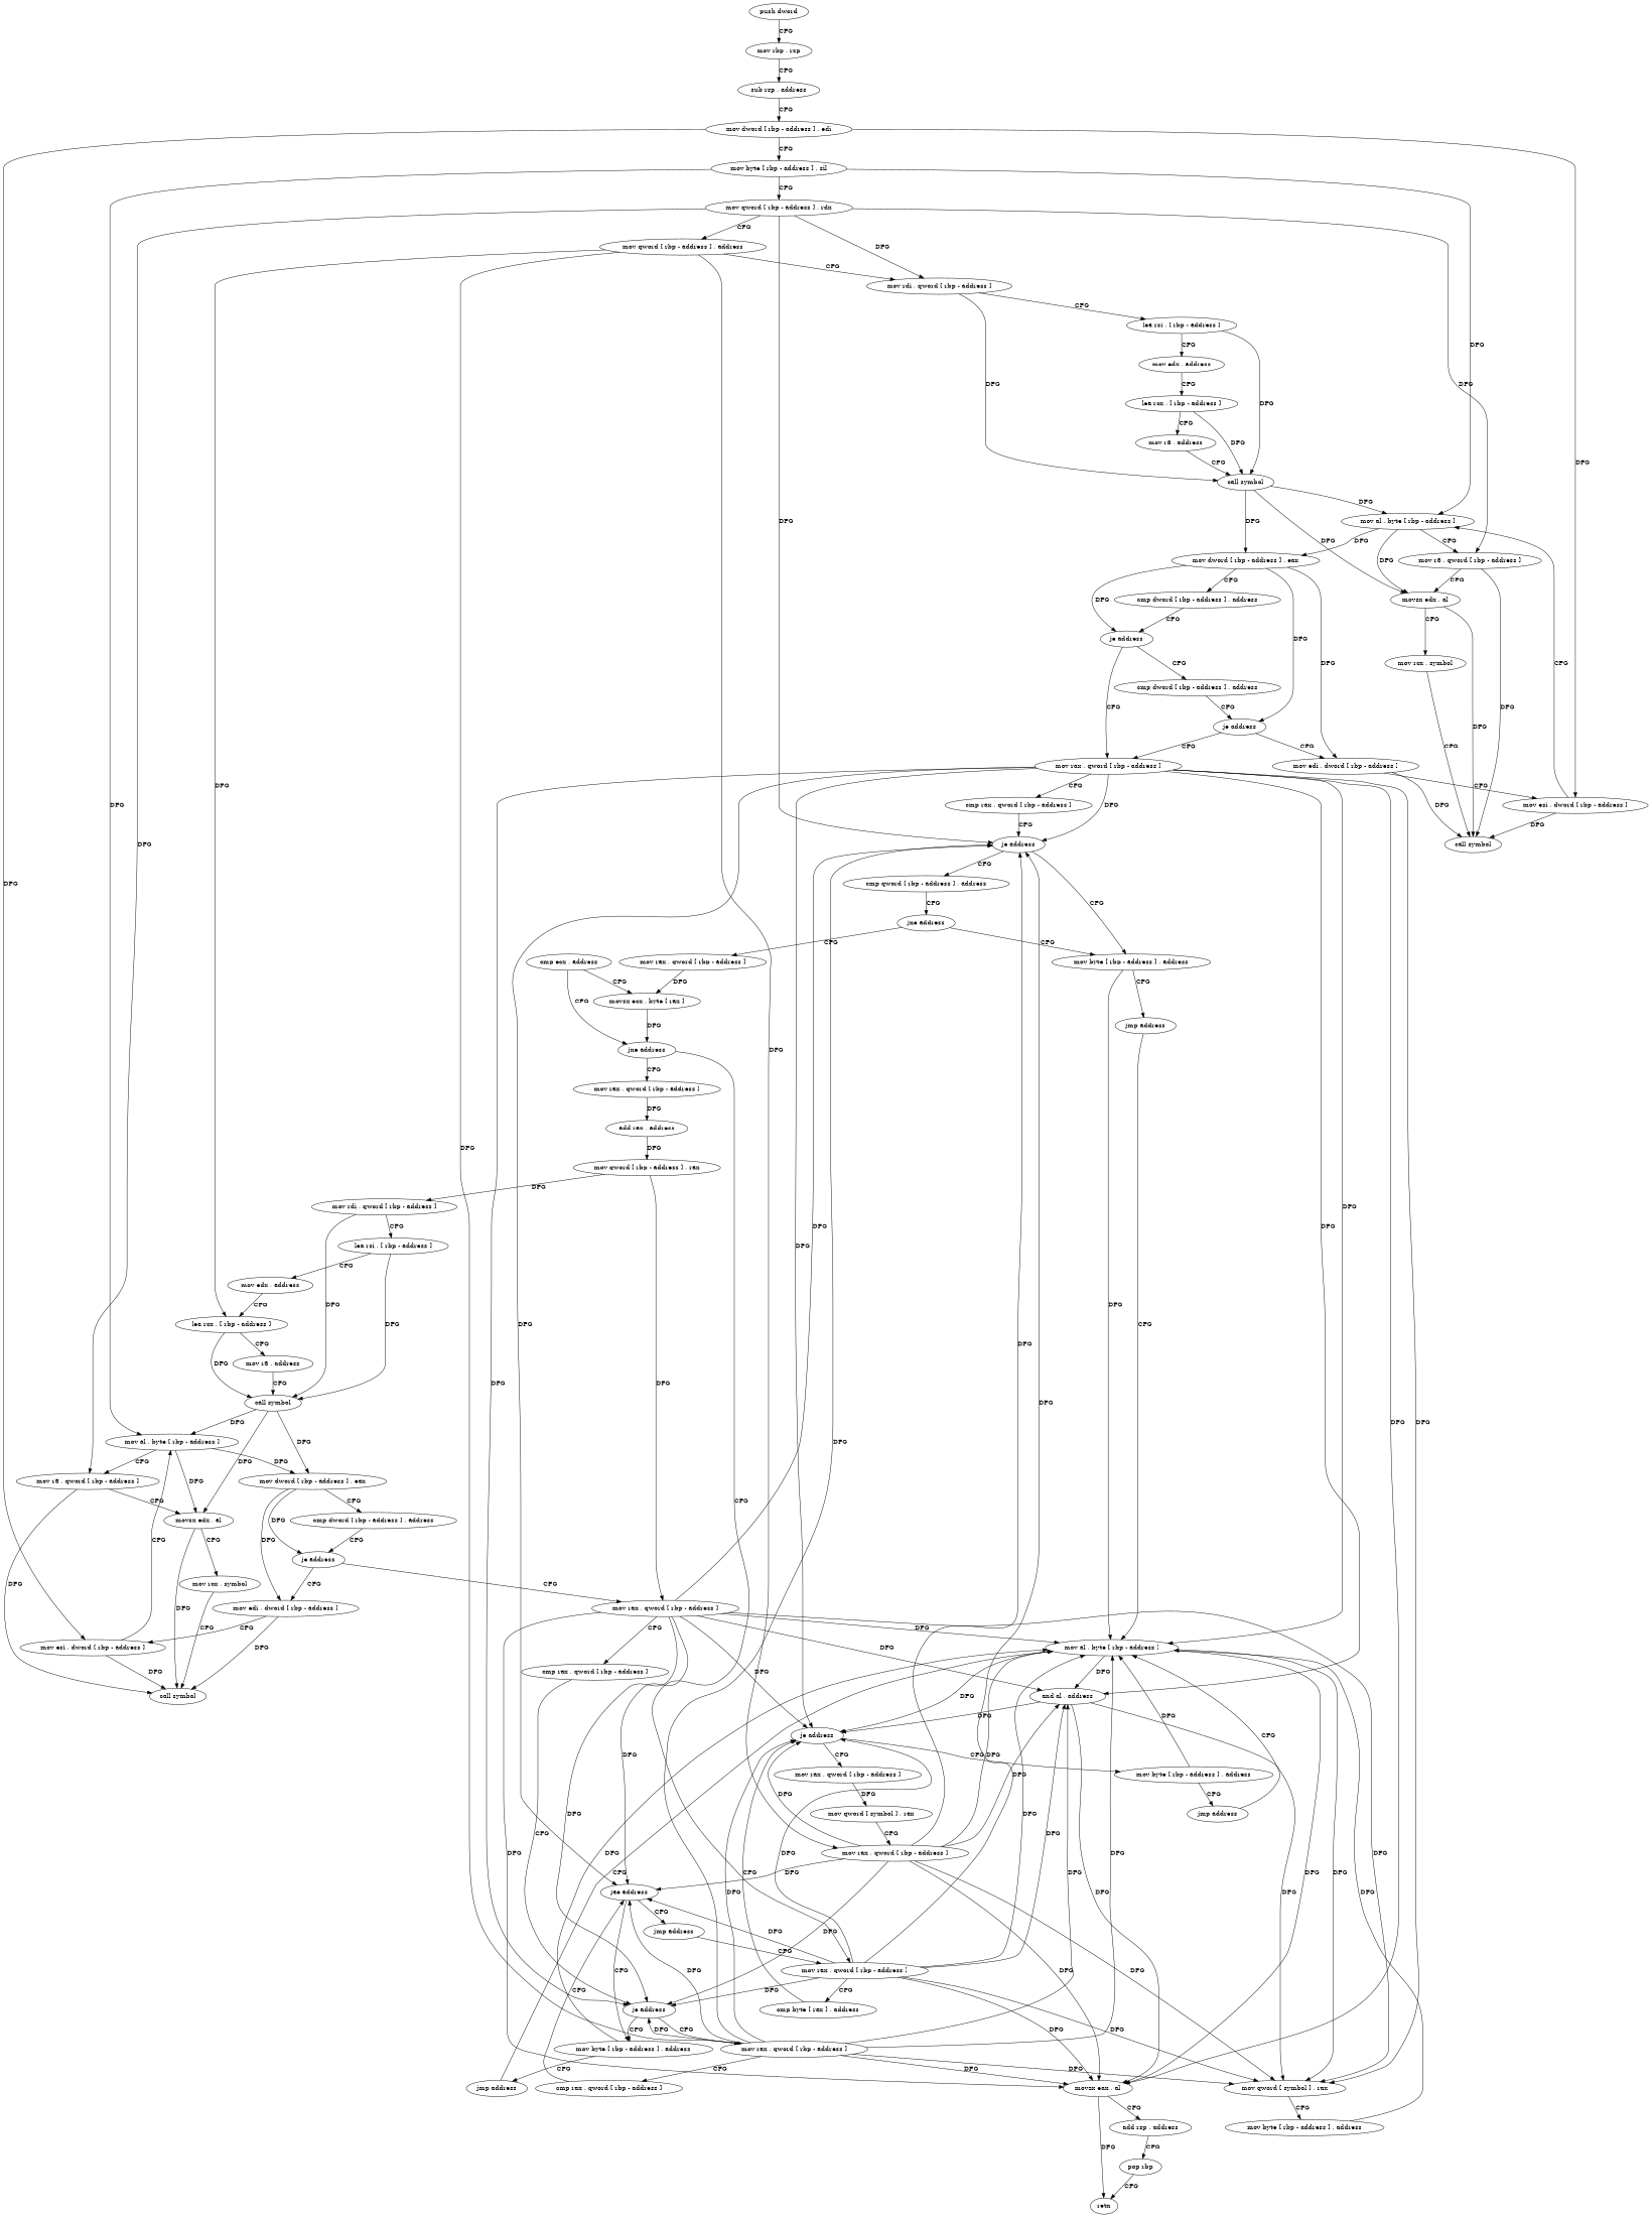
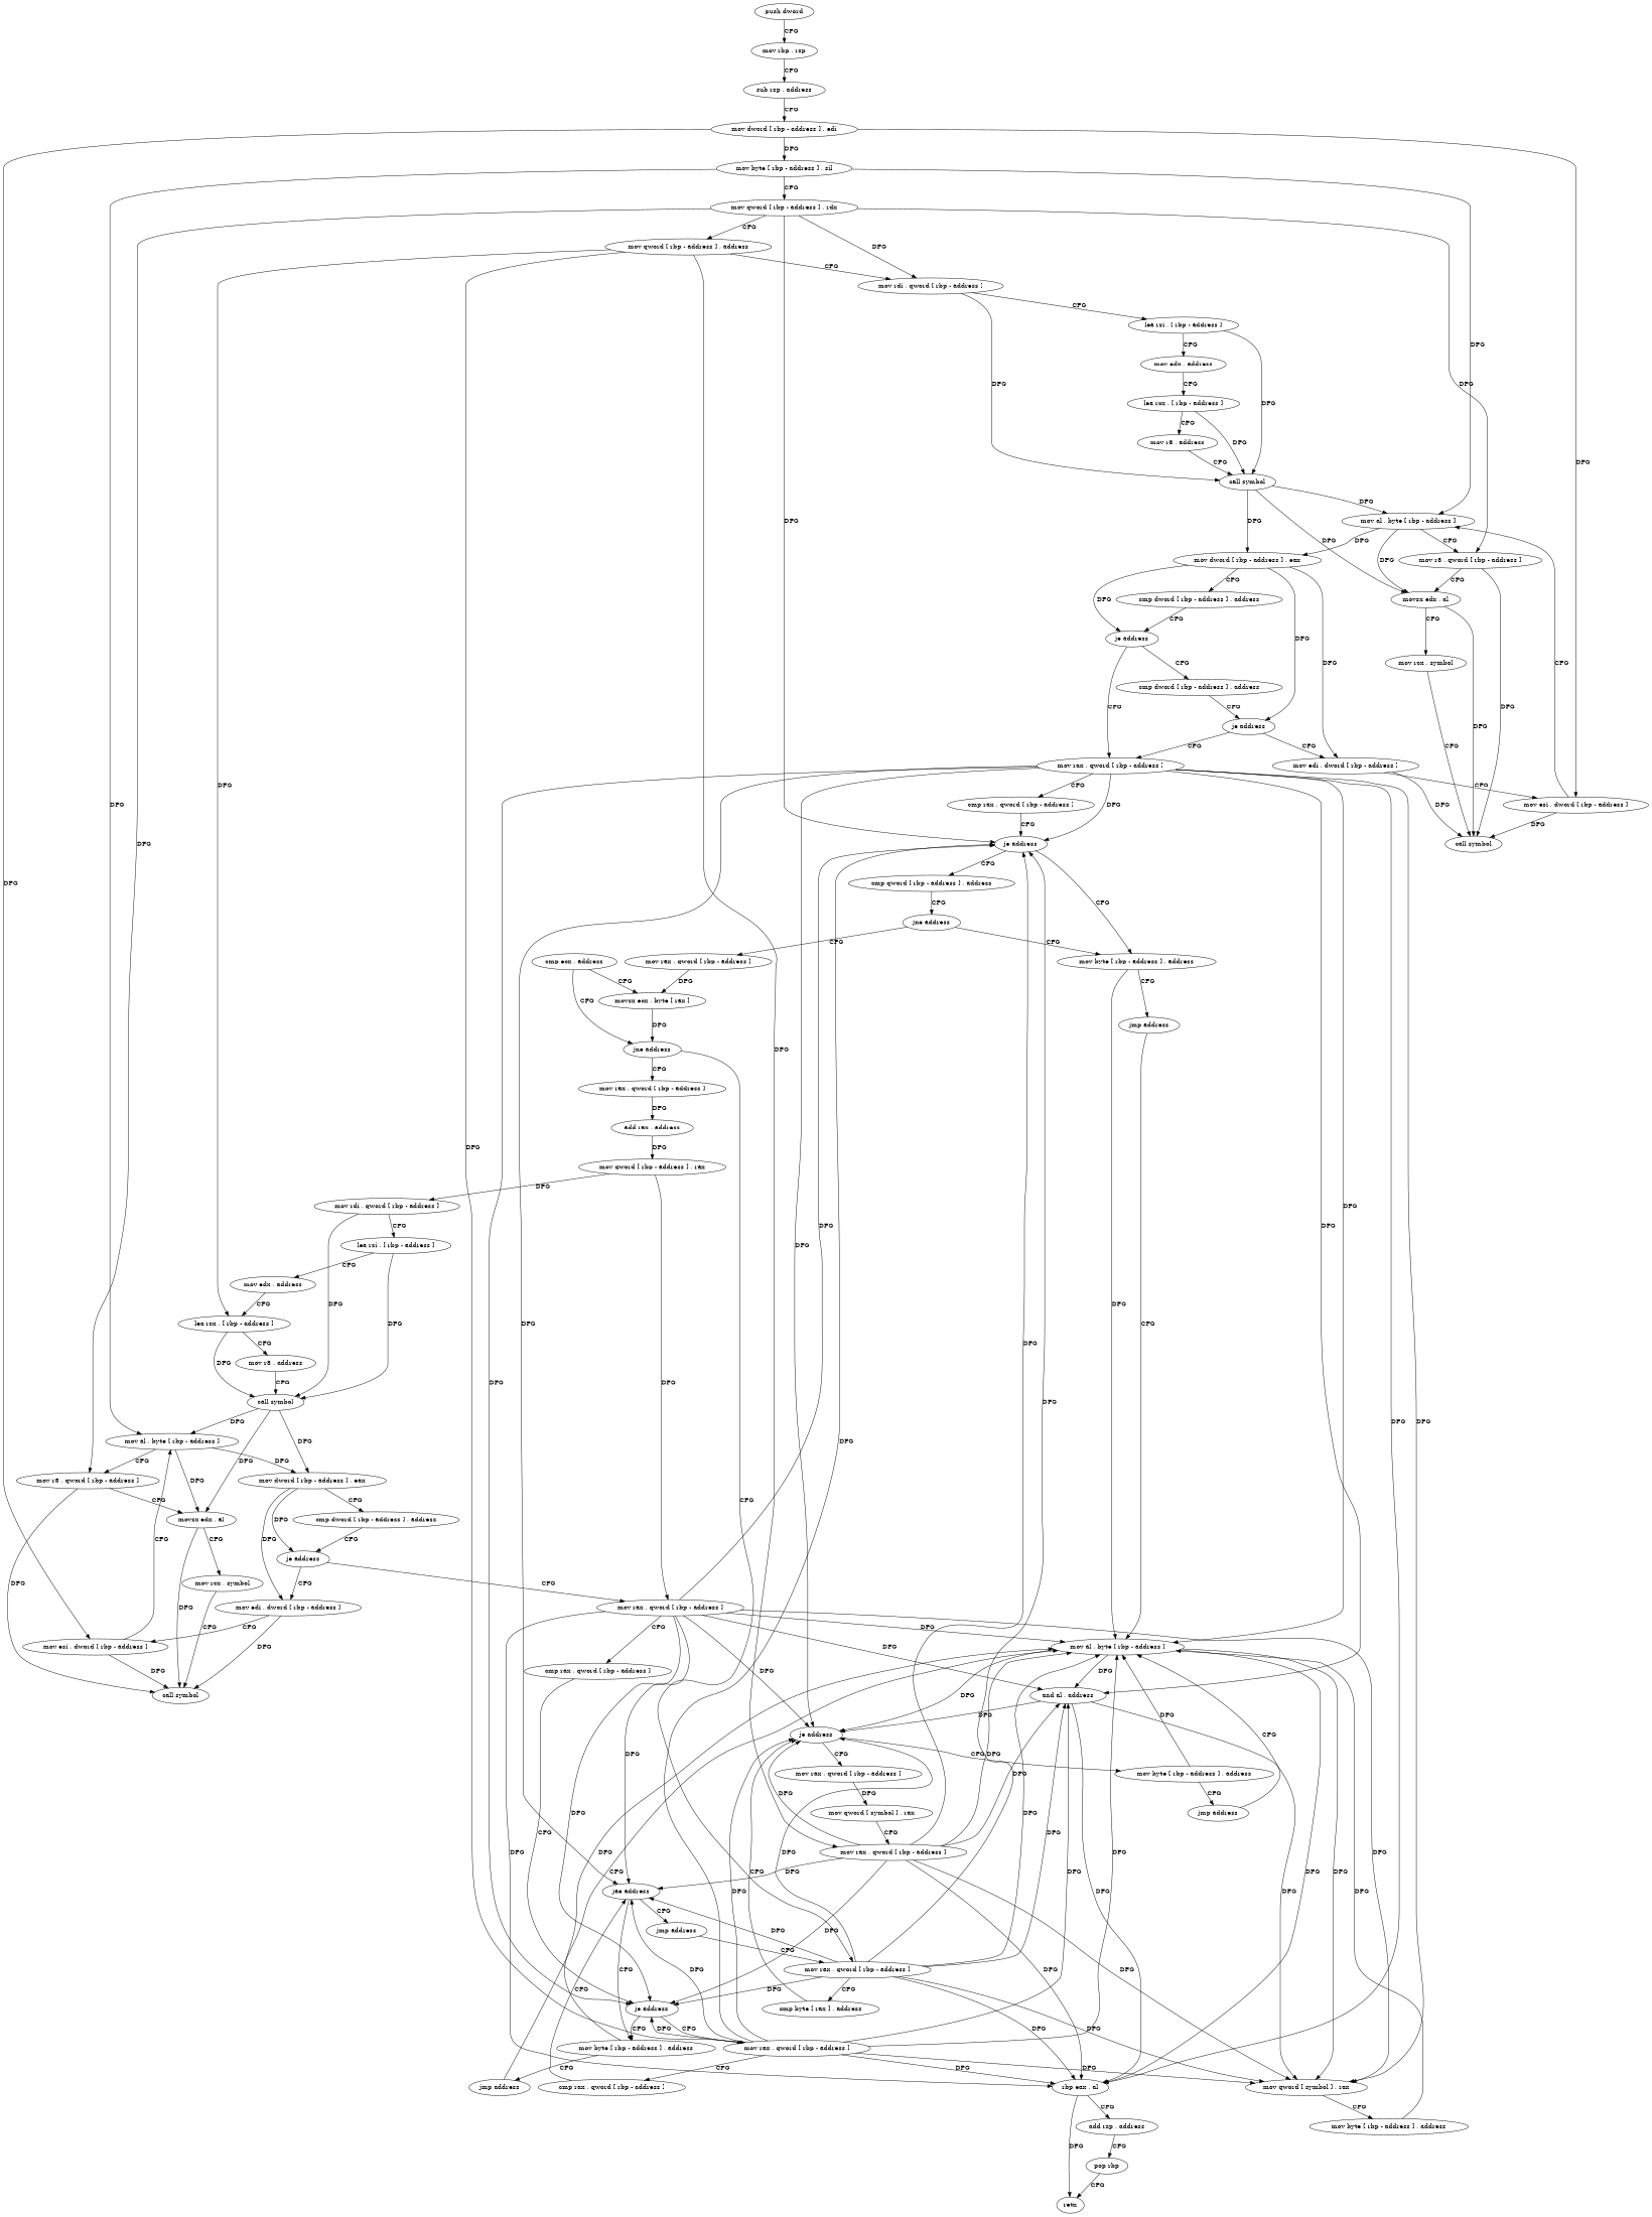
  digraph {
    n1 [label="push dword"]
    n2 [label="mov rbp , rsp"]
    n3 [label="sub rsp , address"]
    n4 [label="mov dword [ rbp - address ] , edi"]
    n5 [label="mov byte [ rbp - address ] , sil"]
    n6 [label="mov esi , dword [ rbp - address ]"]
    n7 [label="mov esi , dword [ rbp - address ]"]
    n8 [label="mov qword [ rbp - address ] , rdx"]
    n9 [label="mov al , byte [ rbp - address ]"]
    n10 [label="mov al , byte [ rbp - address ]"]
    n11 [label="call symbol"]
    n12 [label="call symbol"]
    n13 [label="mov qword [ rbp - address ] , address"]
    n14 [label="mov rdi , qword [ rbp - address ]"]
    n15 [label="je address"]
    n16 [label="mov r8 , qword [ rbp - address ]"]
    n17 [label="mov r8 , qword [ rbp - address ]"]
    n18 [label="mov dword [ rbp - address ] , eax"]
    n19 [label="movsx edx , al"]
    n20 [label="mov dword [ rbp - address ] , eax"]
    n21 [label="movsx edx , al"]
    n22 [label="lea rcx , [ rbp - address ]"]
    n23 [label="mov rax , qword [ rbp - address ]"]
    n24 [label="mov rax , qword [ rbp - address ]"]
    n25 [label="lea rsi , [ rbp - address ]"]
    n26 [label="call symbol"]
    n27 [label="mov byte [ rbp - address ] , address"]
    n28 [label="cmp qword [ rbp - address ] , address"]
    n29 [label="call symbol"]
    n30 [label="mov r8 , address"]
    n31 [label="mov al , byte [ rbp - address ]"]
    n32 [label="and al , address"]
-   n33 [label="movzx eax , al"]
+   n33 [label="rbp eax , al"]
    n34 [label="je address"]
    n35 [label="mov qword [ symbol ] , rax"]
    n36 [label="je address"]
    n37 [label="jae address"]
    n38 [label="cmp rax , qword [ rbp - address ]"]
    n39 [label="mov edx , address"]
    n40 [label="lea rcx , [ rbp - address ]"]
    n41 [label="mov r8 , address"]
    n42 [label="cmp dword [ rbp - address ] , address"]
    n43 [label="je address"]
    n44 [label="je address"]
    n45 [label="mov edi , dword [ rbp - address ]"]
    n46 [label="mov rcx , symbol"]
    n47 [label="mov rax , qword [ rbp - address ]"]
    n48 [label="cmp dword [ rbp - address ] , address"]
    n49 [label="cmp rax , qword [ rbp - address ]"]
    n50 [label="add rsp , address"]
    n51 [label=retn]
    n52 [label="mov rax , qword [ rbp - address ]"]
    n53 [label="mov byte [ rbp - address ] , address"]
    n54 [label="mov byte [ rbp - address ] , address"]
    n55 [label="mov byte [ rbp - address ] , address"]
    n56 [label="jmp address"]
    n57 [label="jmp address"]
    n58 [label="jne address"]
    n59 [label="mov rax , qword [ rbp - address ]"]
    n60 [label="movsx ecx , byte [ rax ]"]
    n61 [label="jne address"]
    n62 [label="pop rbp"]
    n63 [label="cmp ecx , address"]
    n64 [label="mov rax , qword [ rbp - address ]"]
    n65 [label="mov rax , qword [ rbp - address ]"]
    n66 [label="cmp byte [ rax ] , address"]
    n67 [label="add rax , address"]
    n68 [label="mov qword [ rbp - address ] , rax"]
    n69 [label="mov qword [ symbol ] , rax"]
    n70 [label="jmp address"]
    n71 [label="mov rdi , qword [ rbp - address ]"]
    n72 [label="mov rax , qword [ rbp - address ]"]
    n73 [label="lea rsi , [ rbp - address ]"]
    n74 [label="cmp rax , qword [ rbp - address ]"]
    n75 [label="mov edx , address"]
    n76 [label="cmp dword [ rbp - address ] , address"]
    n77 [label="je address"]
    n78 [label="mov edi , dword [ rbp - address ]"]
    n79 [label="mov rcx , symbol"]
    n80 [label="jmp address"]
    n1 -> n2 [label=CFG]
    n2 -> n3 [label=CFG]
    n3 -> n4 [label=CFG]
-   n4 -> n5 [label=CFG]
+   n4 -> n5 [label=DFG]
    n4 -> n6 [label=DFG]
    n4 -> n7 [label=DFG]
    n5 -> n8 [label=CFG]
    n5 -> n9 [label=DFG]
    n5 -> n10 [label=DFG]
    n6 -> n9 [label=CFG]
    n6 -> n11 [label=DFG]
    n7 -> n10 [label=CFG]
    n7 -> n12 [label=DFG]
    n8 -> n13 [label=CFG]
    n8 -> n14 [label=DFG]
    n8 -> n15 [label=DFG]
    n8 -> n16 [label=DFG]
    n8 -> n17 [label=DFG]
    n9 -> n16 [label=CFG]
    n9 -> n18 [label=DFG]
    n9 -> n19 [label=DFG]
    n10 -> n17 [label=CFG]
    n10 -> n20 [label=DFG]
    n10 -> n21 [label=DFG]
    n13 -> n14 [label=CFG]
    n13 -> n22 [label=DFG]
    n13 -> n23 [label=DFG]
    n13 -> n24 [label=DFG]
    n14 -> n25 [label=CFG]
    n14 -> n26 [label=DFG]
    n15 -> n27 [label=CFG]
    n15 -> n28 [label=CFG]
    n16 -> n11 [label=DFG]
    n16 -> n19 [label=CFG]
    n17 -> n12 [label=DFG]
    n17 -> n21 [label=CFG]
    n18 -> n42 [label=CFG]
    n18 -> n43 [label=DFG]
    n18 -> n44 [label=DFG]
    n18 -> n45 [label=DFG]
    n19 -> n11 [label=DFG]
    n19 -> n46 [label=CFG]
    n20 -> n76 [label=CFG]
    n20 -> n77 [label=DFG]
    n20 -> n78 [label=DFG]
    n21 -> n12 [label=DFG]
    n21 -> n79 [label=CFG]
    n22 -> n29 [label=DFG]
    n22 -> n30 [label=CFG]
    n23 -> n15 [label=DFG]
    n23 -> n31 [label=DFG]
    n23 -> n32 [label=DFG]
    n23 -> n33 [label=DFG]
    n23 -> n34 [label=DFG]
    n23 -> n35 [label=DFG]
    n23 -> n36 [label=DFG]
    n23 -> n37 [label=DFG]
    n24 -> n15 [label=DFG]
    n24 -> n31 [label=DFG]
    n24 -> n32 [label=DFG]
    n24 -> n33 [label=DFG]
    n24 -> n34 [label=DFG]
    n24 -> n35 [label=DFG]
    n24 -> n36 [label=DFG]
    n24 -> n37 [label=DFG]
    n24 -> n38 [label=CFG]
    n25 -> n26 [label=DFG]
    n25 -> n39 [label=CFG]
    n26 -> n9 [label=DFG]
    n26 -> n18 [label=DFG]
    n26 -> n19 [label=DFG]
    n27 -> n31 [label=DFG]
    n27 -> n57 [label=CFG]
    n28 -> n58 [label=CFG]
    n29 -> n10 [label=DFG]
    n29 -> n20 [label=DFG]
    n29 -> n21 [label=DFG]
    n30 -> n29 [label=CFG]
    n31 -> n32 [label=DFG]
    n31 -> n33 [label=DFG]
    n31 -> n34 [label=DFG]
    n31 -> n35 [label=DFG]
    n32 -> n33 [label=DFG]
    n32 -> n34 [label=DFG]
    n32 -> n35 [label=DFG]
    n33 -> n50 [label=CFG]
    n33 -> n51 [label=DFG]
    n34 -> n52 [label=CFG]
    n34 -> n53 [label=CFG]
    n35 -> n54 [label=CFG]
    n36 -> n24 [label=CFG]
    n36 -> n55 [label=CFG]
    n37 -> n55 [label=CFG]
    n37 -> n56 [label=CFG]
    n38 -> n37 [label=CFG]
    n39 -> n40 [label=CFG]
    n40 -> n26 [label=DFG]
    n40 -> n41 [label=CFG]
    n41 -> n26 [label=CFG]
    n42 -> n43 [label=CFG]
    n43 -> n47 [label=CFG]
    n43 -> n48 [label=CFG]
    n44 -> n45 [label=CFG]
    n44 -> n47 [label=CFG]
    n45 -> n6 [label=CFG]
    n45 -> n11 [label=DFG]
    n46 -> n11 [label=CFG]
    n47 -> n15 [label=DFG]
    n47 -> n31 [label=DFG]
    n47 -> n32 [label=DFG]
    n47 -> n33 [label=DFG]
    n47 -> n34 [label=DFG]
    n47 -> n35 [label=DFG]
    n47 -> n36 [label=DFG]
    n47 -> n37 [label=DFG]
    n47 -> n49 [label=CFG]
    n48 -> n44 [label=CFG]
    n49 -> n15 [label=CFG]
    n50 -> n62 [label=CFG]
    n52 -> n69 [label=DFG]
    n53 -> n31 [label=DFG]
    n53 -> n70 [label=CFG]
    n54 -> n31 [label=DFG]
    n55 -> n31 [label=DFG]
    n55 -> n80 [label=CFG]
    n56 -> n64 [label=CFG]
    n57 -> n31 [label=CFG]
    n58 -> n27 [label=CFG]
    n58 -> n59 [label=CFG]
    n59 -> n60 [label=DFG]
    n60 -> n61 [label=DFG]
    n61 -> n64 [label=CFG]
    n61 -> n65 [label=CFG]
    n62 -> n51 [label=CFG]
    n63 -> n60 [label=CFG]
    n63 -> n61 [label=CFG]
    n64 -> n15 [label=DFG]
    n64 -> n31 [label=DFG]
    n64 -> n32 [label=DFG]
    n64 -> n33 [label=DFG]
    n64 -> n34 [label=DFG]
    n64 -> n35 [label=DFG]
    n64 -> n36 [label=DFG]
    n64 -> n37 [label=DFG]
    n64 -> n66 [label=CFG]
    n65 -> n67 [label=DFG]
    n66 -> n34 [label=CFG]
    n67 -> n68 [label=DFG]
    n68 -> n71 [label=DFG]
    n68 -> n72 [label=DFG]
    n69 -> n23 [label=CFG]
    n70 -> n31 [label=CFG]
    n71 -> n29 [label=DFG]
    n71 -> n73 [label=CFG]
    n72 -> n15 [label=DFG]
    n72 -> n31 [label=DFG]
    n72 -> n32 [label=DFG]
    n72 -> n33 [label=DFG]
    n72 -> n34 [label=DFG]
    n72 -> n35 [label=DFG]
    n72 -> n36 [label=DFG]
    n72 -> n37 [label=DFG]
    n72 -> n74 [label=CFG]
    n73 -> n29 [label=DFG]
    n73 -> n75 [label=CFG]
    n74 -> n36 [label=CFG]
    n75 -> n22 [label=CFG]
    n76 -> n77 [label=CFG]
    n77 -> n72 [label=CFG]
    n77 -> n78 [label=CFG]
    n78 -> n7 [label=CFG]
    n78 -> n12 [label=DFG]
    n79 -> n12 [label=CFG]
    n80 -> n31 [label=CFG]
  }
